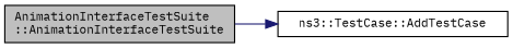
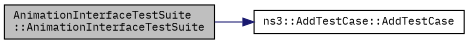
  digraph {
    rankdir=LR
    fontname="IBM Plex Mono"
    node [color=black fontname="IBM Plex Mono" fontsize=10 shape=record style=filled]
    n1 [fillcolor=grey75 fontcolor=black height=0.2 label="AnimationInterfaceTestSuite\l::AnimationInterfaceTestSuite" width=0.4]
-   n2 [fillcolor=white height=0.2 label="ns3::TestCase::AddTestCase" width=0.4]
+   n2 [fillcolor=white height=0.2 label="ns3::AddTestCase::AddTestCase" width=0.4]
    n1 -> n2 [color=midnightblue fontname="IBM Plex Mono" fontsize=10 labelfontname=Helvetica labelfontsize=10 style=solid]
  }
